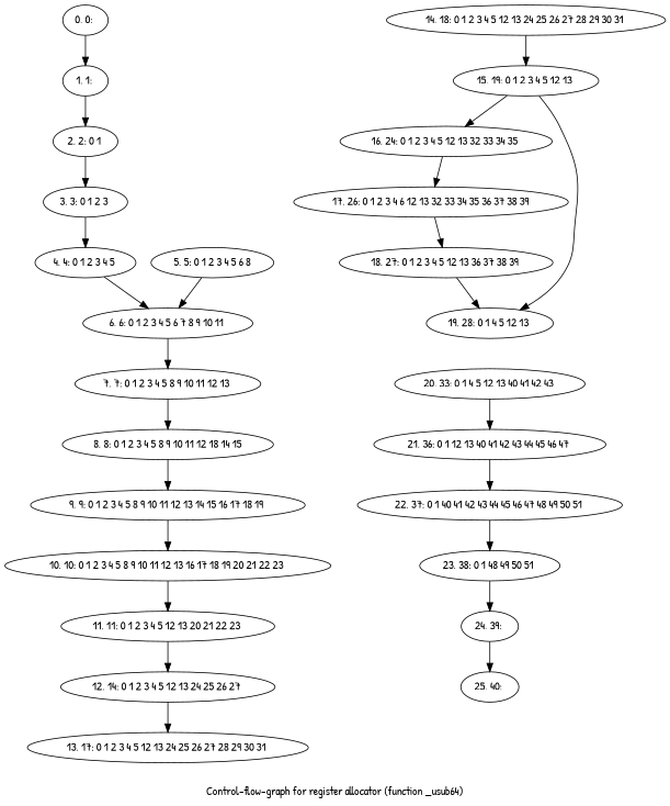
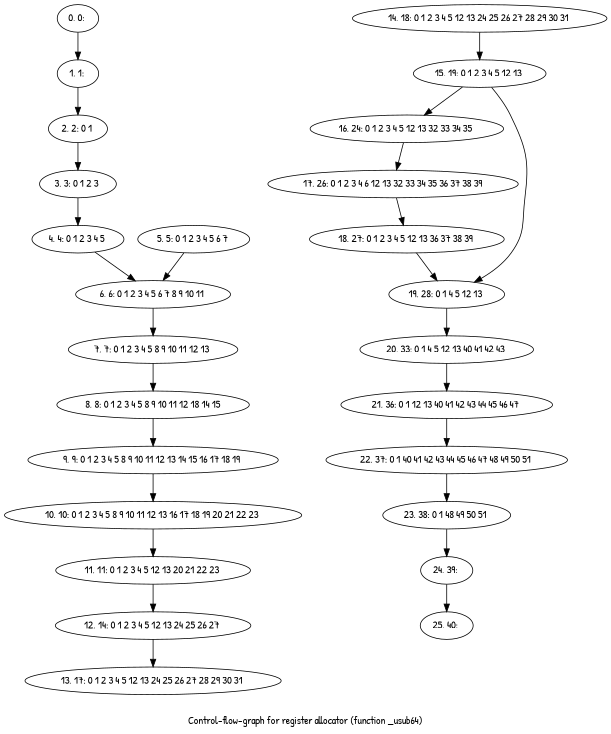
  digraph {
    fontname="Patrick Hand"
    label="Control-flow-graph for register allocator (function _usub64)"
    node [fontname="Patrick Hand"]
    edge [fontname="Patrick Hand"]
    n1 [label="0, 0: "]
    n2 [label="1, 1: "]
    n3 [label="2, 2: 0 1 "]
    n4 [label="3, 3: 0 1 2 3 "]
    n5 [label="4, 4: 0 1 2 3 4 5 "]
    n6 [label="6, 6: 0 1 2 3 4 5 6 7 8 9 10 11 "]
-   n7 [label="5, 5: 0 1 2 3 4 5 6 8"]
+   n7 [label="5, 5: 0 1 2 3 4 5 6 7 "]
    n8 [label="7, 7: 0 1 2 3 4 5 8 9 10 11 12 13 "]
    n9 [label="8, 8: 0 1 2 3 4 5 8 9 10 11 12 18 14 15"]
    n10 [label="9, 9: 0 1 2 3 4 5 8 9 10 11 12 13 14 15 16 17 18 19 "]
    n11 [label="10, 10: 0 1 2 3 4 5 8 9 10 11 12 13 16 17 18 19 20 21 22 23 "]
    n12 [label="11, 11: 0 1 2 3 4 5 12 13 20 21 22 23 "]
    n13 [label="12, 14: 0 1 2 3 4 5 12 13 24 25 26 27 "]
    n14 [label="13, 17: 0 1 2 3 4 5 12 13 24 25 26 27 28 29 30 31 "]
    n15 [label="14, 18: 0 1 2 3 4 5 12 13 24 25 26 27 28 29 30 31 "]
    n16 [label="15, 19: 0 1 2 3 4 5 12 13 "]
    n17 [label="16, 24: 0 1 2 3 4 5 12 13 32 33 34 35 "]
    n18 [label="19, 28: 0 1 4 5 12 13 "]
    n19 [label="17, 26: 0 1 2 3 4 6 12 13 32 33 34 35 36 37 38 39"]
    n20 [label="20, 33: 0 1 4 5 12 13 40 41 42 43 "]
    n21 [label="18, 27: 0 1 2 3 4 5 12 13 36 37 38 39 "]
    n22 [label="21, 36: 0 1 12 13 40 41 42 43 44 45 46 47 "]
    n23 [label="22, 37: 0 1 40 41 42 43 44 45 46 47 48 49 50 51 "]
    n24 [label="23, 38: 0 1 48 49 50 51 "]
    n25 [label="24, 39: "]
    n26 [label="25, 40: "]
    n1 -> n2
    n2 -> n3
    n3 -> n4
    n4 -> n5
    n5 -> n6
    n6 -> n8
    n7 -> n6
    n8 -> n9
    n9 -> n10
    n10 -> n11
    n11 -> n12
    n12 -> n13
    n13 -> n14
    n15 -> n16
    n16 -> n17
    n16 -> n18
    n17 -> n19
+   n18 -> n20
    n19 -> n21
    n20 -> n22
    n21 -> n18
    n22 -> n23
    n23 -> n24
    n24 -> n25
    n25 -> n26
  }
